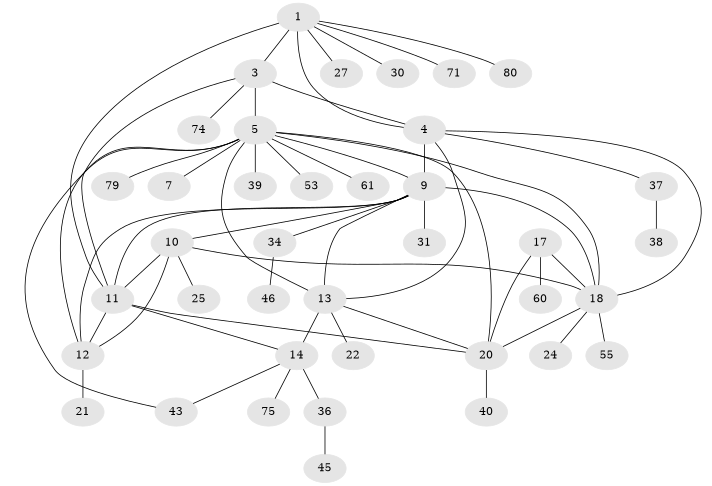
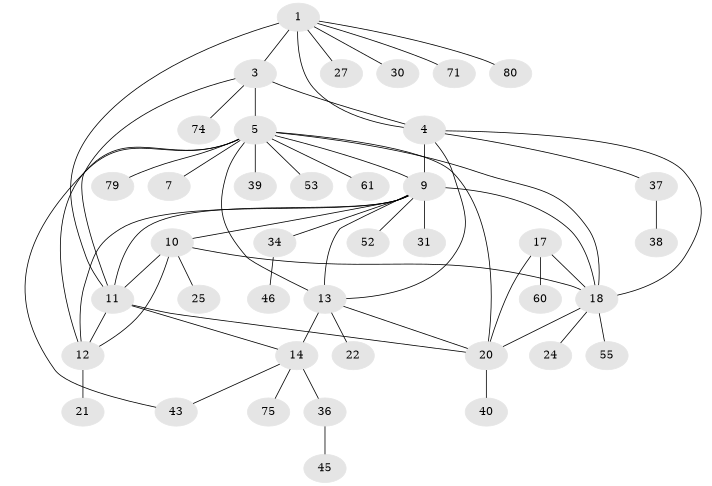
  graph {
    node [color=gray90 style=filled]
    1 [super="+2+28"]
    3
    4 [super="+48+59+29"]
    11 [super="+54"]
    27
    30
    71
    80
    5 [super="+44+6"]
    74 [super="+78"]
    9 [super="+32+23+41+66+83+62"]
    13 [super="+50+15"]
    18 [super="+19+57"]
    37 [super="+49"]
    12
    20
    14 [super="+26+35"]
    7
    39
    43 [super="+73"]
    53
    61
    79
    10 [super="+33"]
    31
    34
+   52
    22
    24
    55
    38
    21 [super="+56"]
    40
    25
    46 [super="+58"]
    36
    75
    45 [super="+82"]
    17 [super="+42+47+76"]
    60
    1 -- 3 [weight=2]
    1 -- 4 [weight=2]
    1 -- 11
    1 -- 27
    1 -- 30
    1 -- 71
    1 -- 80
    3 -- 4
    3 -- 11
    3 -- 5
    3 -- 74
    4 -- 9
    4 -- 13
    4 -- 18
    4 -- 37
    11 -- 12
    11 -- 20
    11 -- 14
    5 -- 9 [weight=2]
    5 -- 13
    5 -- 18
    5 -- 12
    5 -- 20
    5 -- 7 [weight=3]
    5 -- 39
    5 -- 43
    5 -- 53
    5 -- 61
    5 -- 79
    9 -- 11
    9 -- 13
    9 -- 18
    9 -- 12
    9 -- 10
    9 -- 31
    9 -- 34
+   9 -- 52
    13 -- 20
    13 -- 14 [weight=3]
    13 -- 22
    18 -- 20 [weight=2]
    18 -- 24
    18 -- 55
    37 -- 38
    12 -- 21
    20 -- 40
    14 -- 43
    14 -- 36
    14 -- 75
    10 -- 11
    10 -- 18
    10 -- 12
    10 -- 25
    34 -- 46
    36 -- 45
    17 -- 18 [weight=2]
    17 -- 20
    17 -- 60
  }
